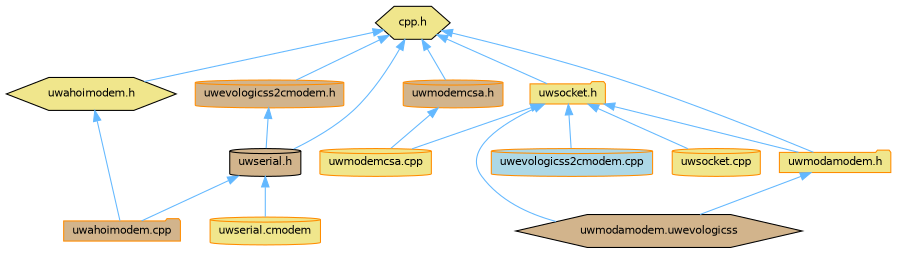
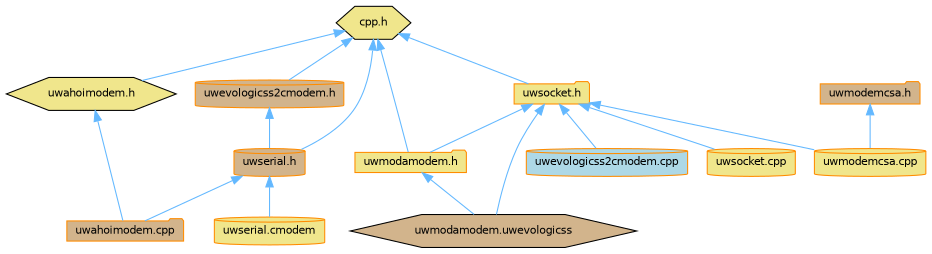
  digraph {
    node [color=darkorange fillcolor=khaki fontname=Helvetica fontsize=10 shape=cylinder style=filled]
    edge [color=steelblue1 dir=back fontname=Helvetica fontsize=10 labelfontname=Helvetica labelfontsize=10 style=solid]
    n1 [color=black fontcolor=black height=0.2 label="cpp.h" shape=hexagon width=0.4]
    n2 [color=black height=0.2 label="uwahoimodem.h" shape=hexagon width=0.4]
    n3 [fillcolor=tan height=0.2 label="uwevologicss2cmodem.h" width=0.4]
    n4 [height=0.2 label="uwmodamodem.h" shape=folder width=0.4]
-   n5 [fillcolor=tan height=0.2 label="uwmodemcsa.h" width=0.4]
-   n6 [color=black fillcolor=tan height=0.2 label="uwserial.h" width=0.4]
+   n5 [fillcolor=tan height=0.2 label="uwmodemcsa.h" shape=folder width=0.4]
+   n6 [fillcolor=tan height=0.2 label="uwserial.h" width=0.4]
    n7 [height=0.2 label="uwsocket.h" shape=folder width=0.4]
    n8 [fillcolor=tan height=0.2 label="uwahoimodem.cpp" shape=folder width=0.4]
    n9 [color=black fillcolor=tan height=0.2 label="uwmodamodem.uwevologicss" shape=hexagon width=0.4]
    n10 [height=0.2 label="uwmodemcsa.cpp" width=0.4]
    n11 [height=0.2 label="uwserial.cmodem" width=0.4]
    n12 [fillcolor=lightblue height=0.2 label="uwevologicss2cmodem.cpp" width=0.4]
    n13 [height=0.2 label="uwsocket.cpp" width=0.4]
    n1 -> n2
    n1 -> n3
    n1 -> n4
-   n1 -> n5
    n1 -> n6
    n1 -> n7
    n2 -> n8
    n3 -> n6
    n4 -> n9
    n5 -> n10
    n6 -> n8
    n6 -> n11
    n7 -> n4
    n7 -> n9
    n7 -> n10
    n7 -> n12
    n7 -> n13
  }
